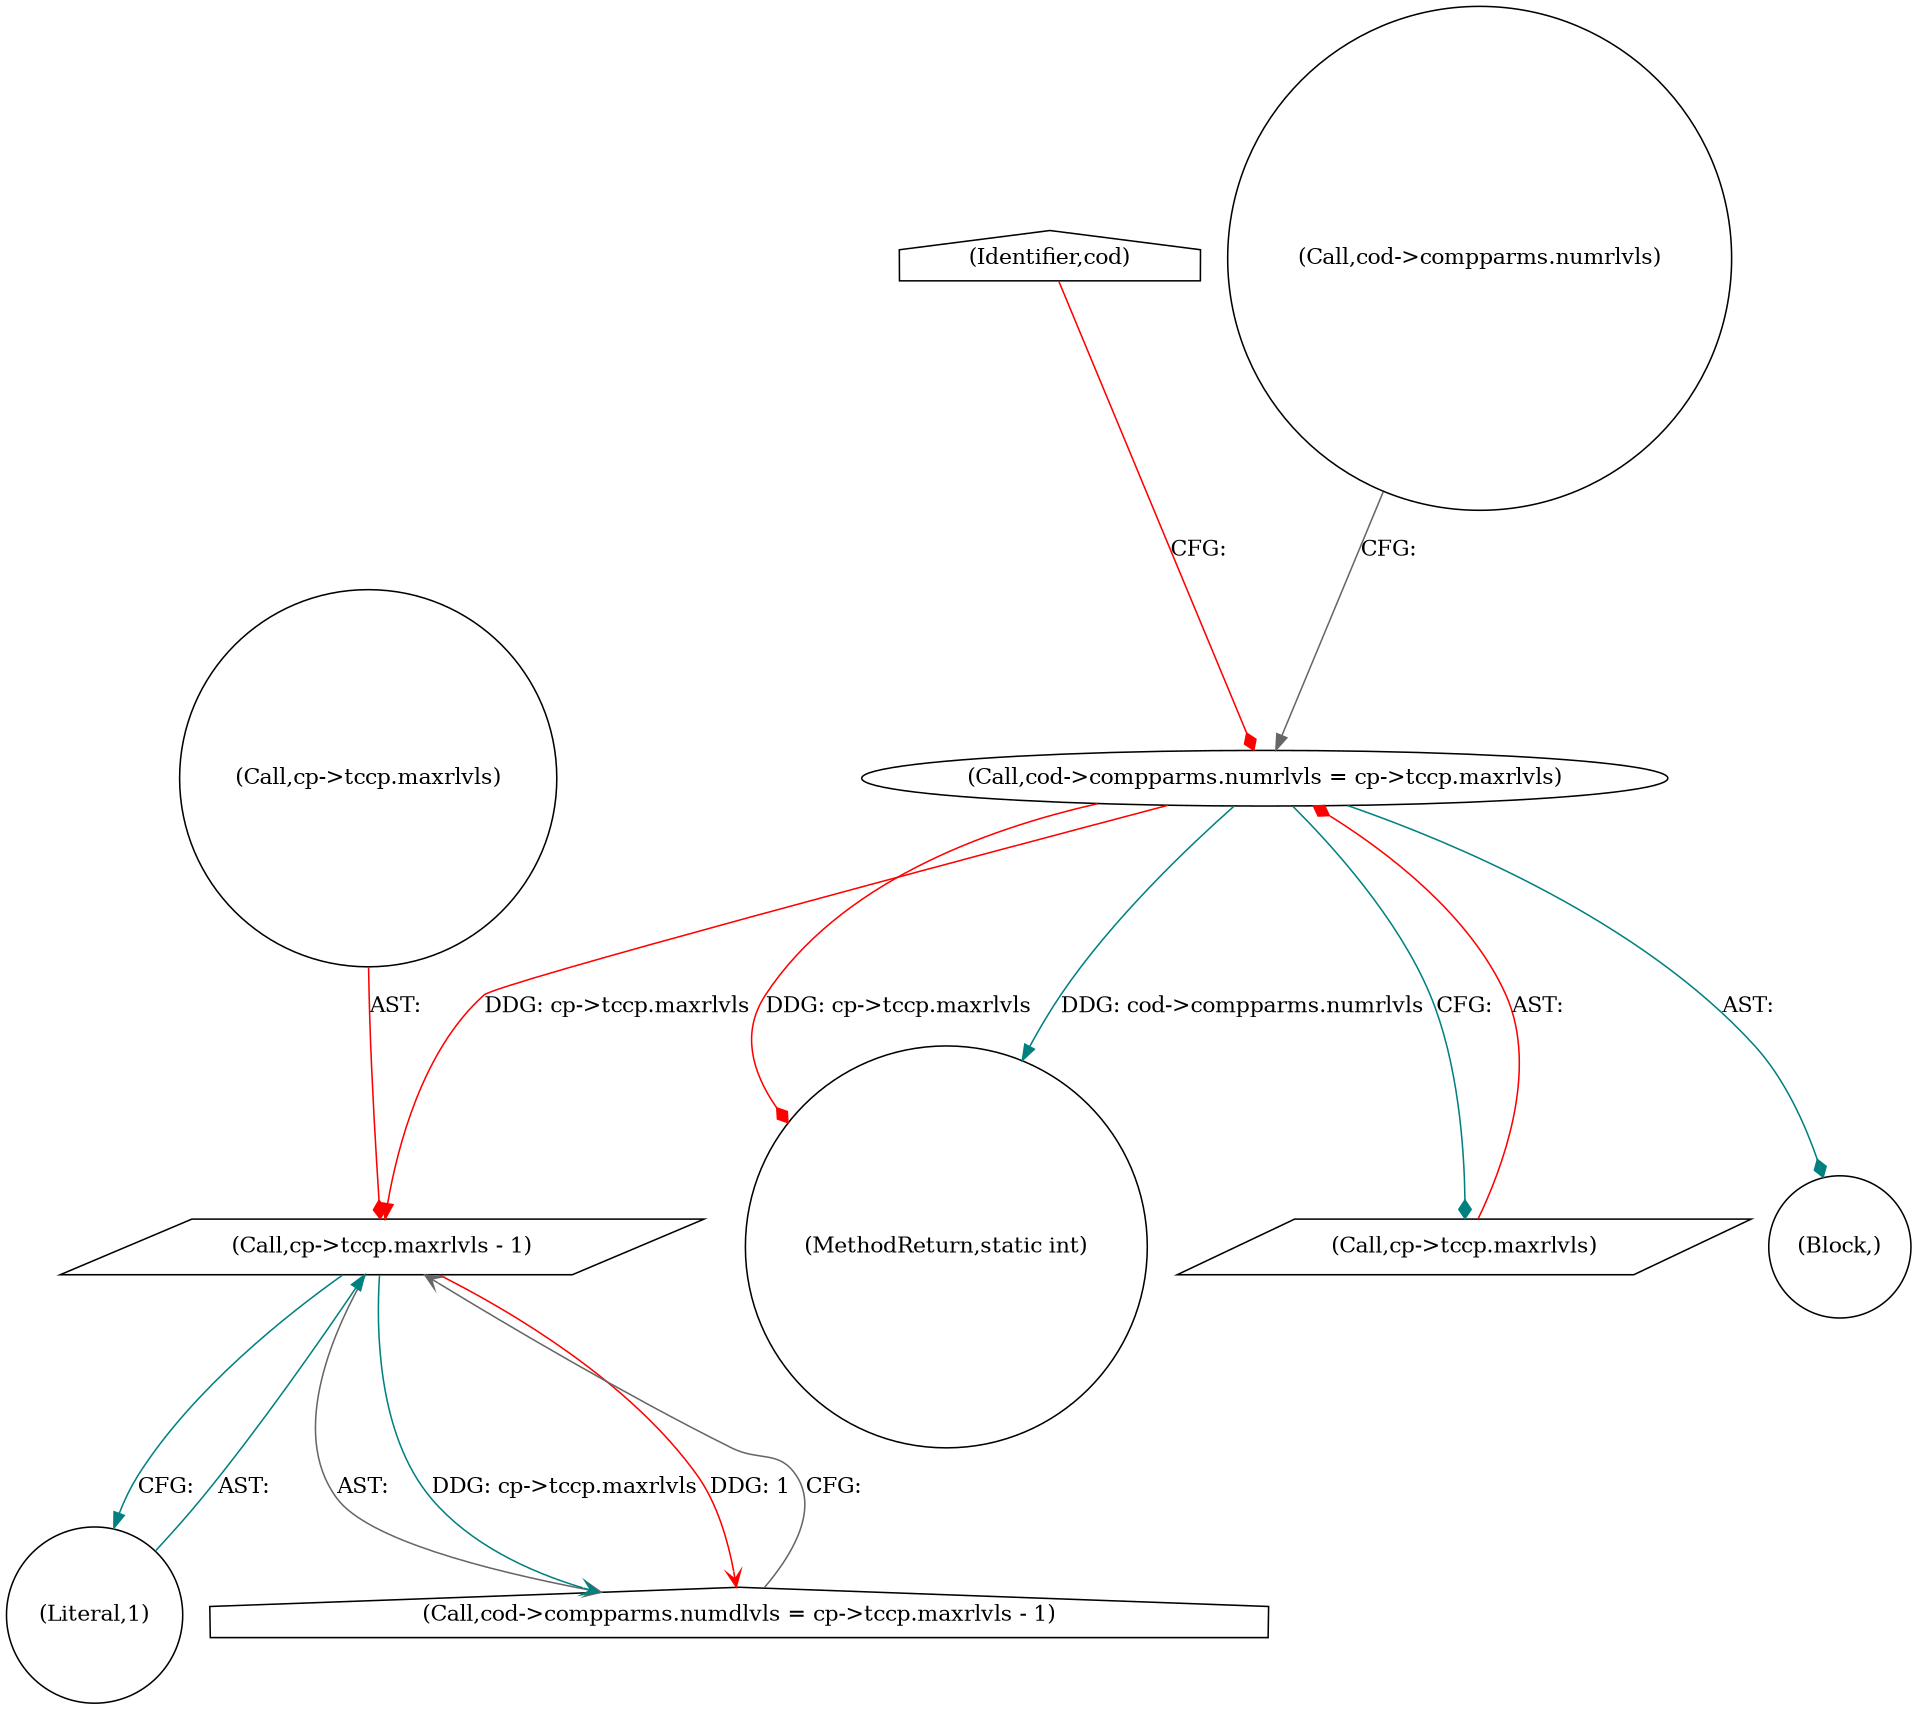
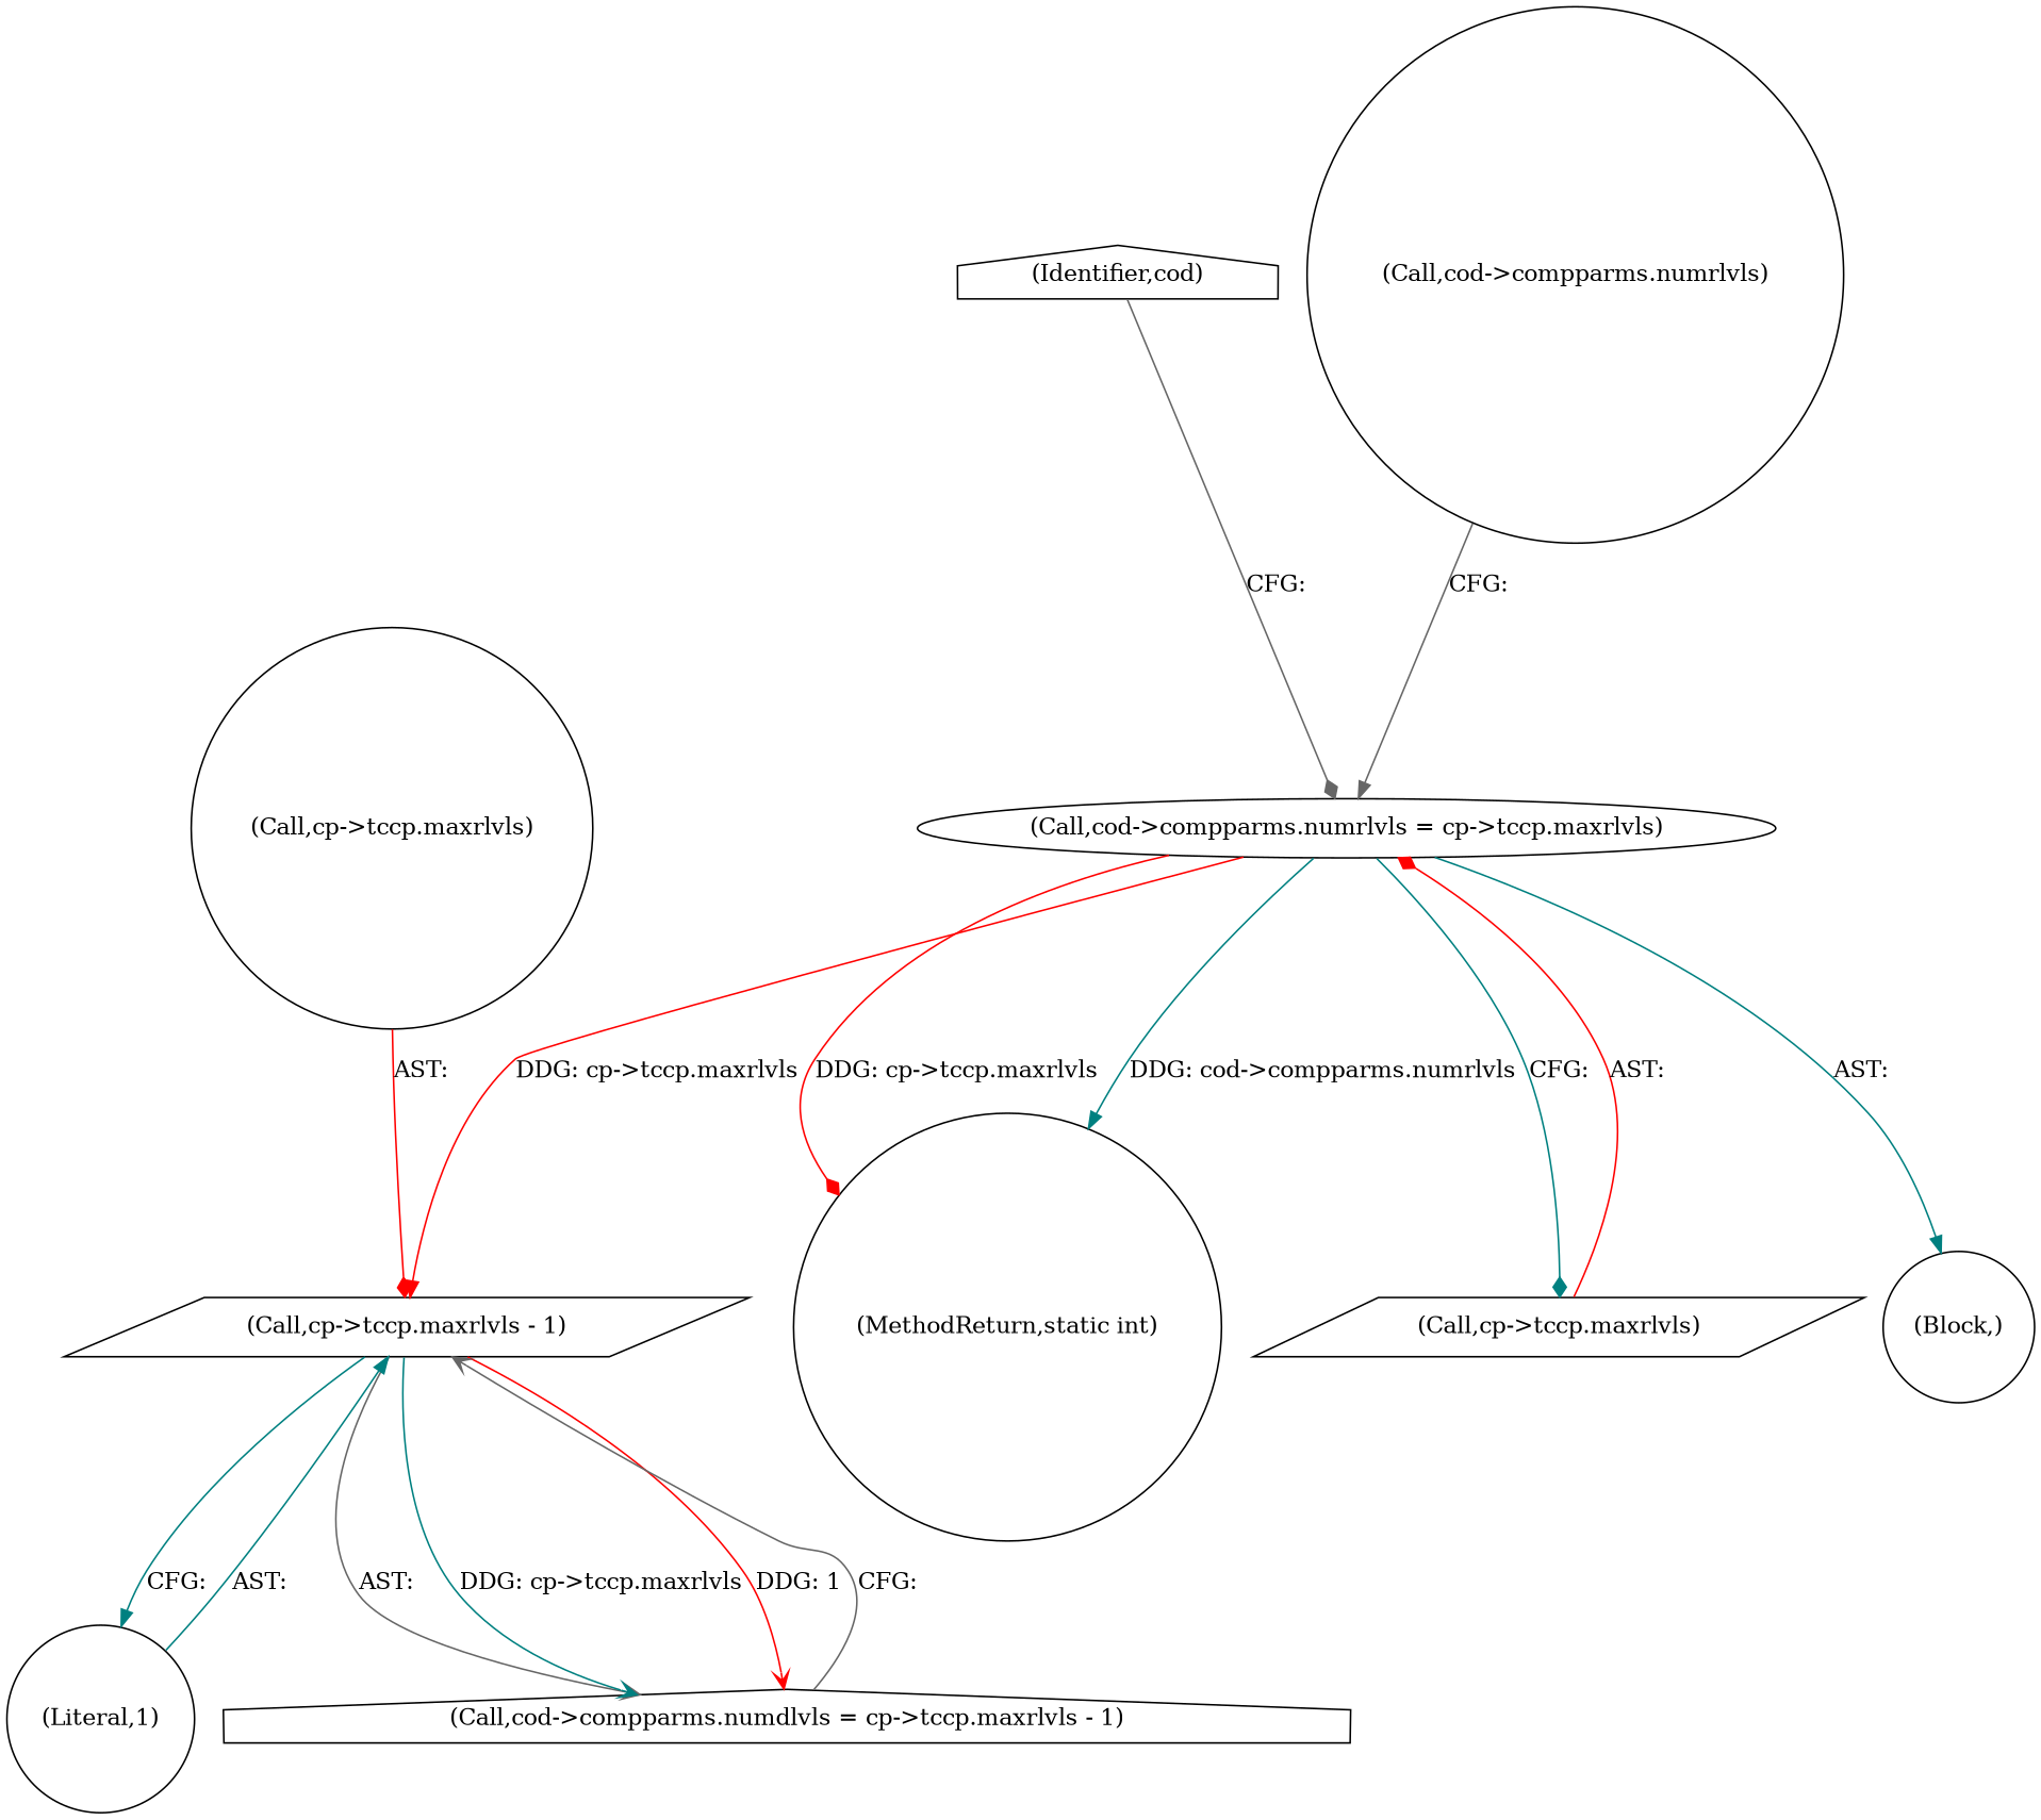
  digraph {
    node [shape=circle]
    edge [arrowhead=normal color=red]
    n1 [label="(Call,cod->compparms.numrlvls = cp->tccp.maxrlvls)" shape=ellipse]
    n2 [label="(MethodReturn,static int)"]
    n3 [label="(Call,cp->tccp.maxrlvls)" shape=parallelogram]
    n4 [label="(Block,)"]
    n5 [label="(Call,cp->tccp.maxrlvls - 1)" shape=parallelogram]
    n6 [label="(Literal,1)"]
    n7 [label="(Call,cod->compparms.numdlvls = cp->tccp.maxrlvls - 1)" shape=house]
    n8 [label="(Identifier,cod)" shape=house]
    n9 [label="(Call,cp->tccp.maxrlvls)"]
    n10 [label="(Call,cod->compparms.numrlvls)"]
    n1 -> n2 [arrowhead=diamond label="DDG: cp->tccp.maxrlvls"]
    n1 -> n2 [color=teal label="DDG: cod->compparms.numrlvls"]
    n1 -> n3 [arrowhead=diamond color=teal label="CFG: "]
-   n1 -> n4 [arrowhead=diamond color=teal label="AST: "]
+   n1 -> n4 [color=teal label="AST: "]
    n1 -> n5 [label="DDG: cp->tccp.maxrlvls"]
    n3 -> n1 [arrowhead=diamond label="AST: "]
    n5 -> n6 [color=teal label="CFG: "]
    n5 -> n7 [arrowhead=vee color=gray40 label="AST: "]
    n5 -> n7 [arrowhead=vee color=teal label="DDG: cp->tccp.maxrlvls"]
    n5 -> n7 [arrowhead=vee label="DDG: 1"]
    n6 -> n5 [color=teal label="AST: "]
    n7 -> n5 [arrowhead=vee color=gray40 label="CFG: "]
-   n8 -> n1 [arrowhead=diamond label="CFG: "]
+   n8 -> n1 [arrowhead=diamond color=gray40 label="CFG: "]
    n9 -> n5 [arrowhead=diamond label="AST: "]
    n10 -> n1 [color=gray40 label="CFG: "]
  }
